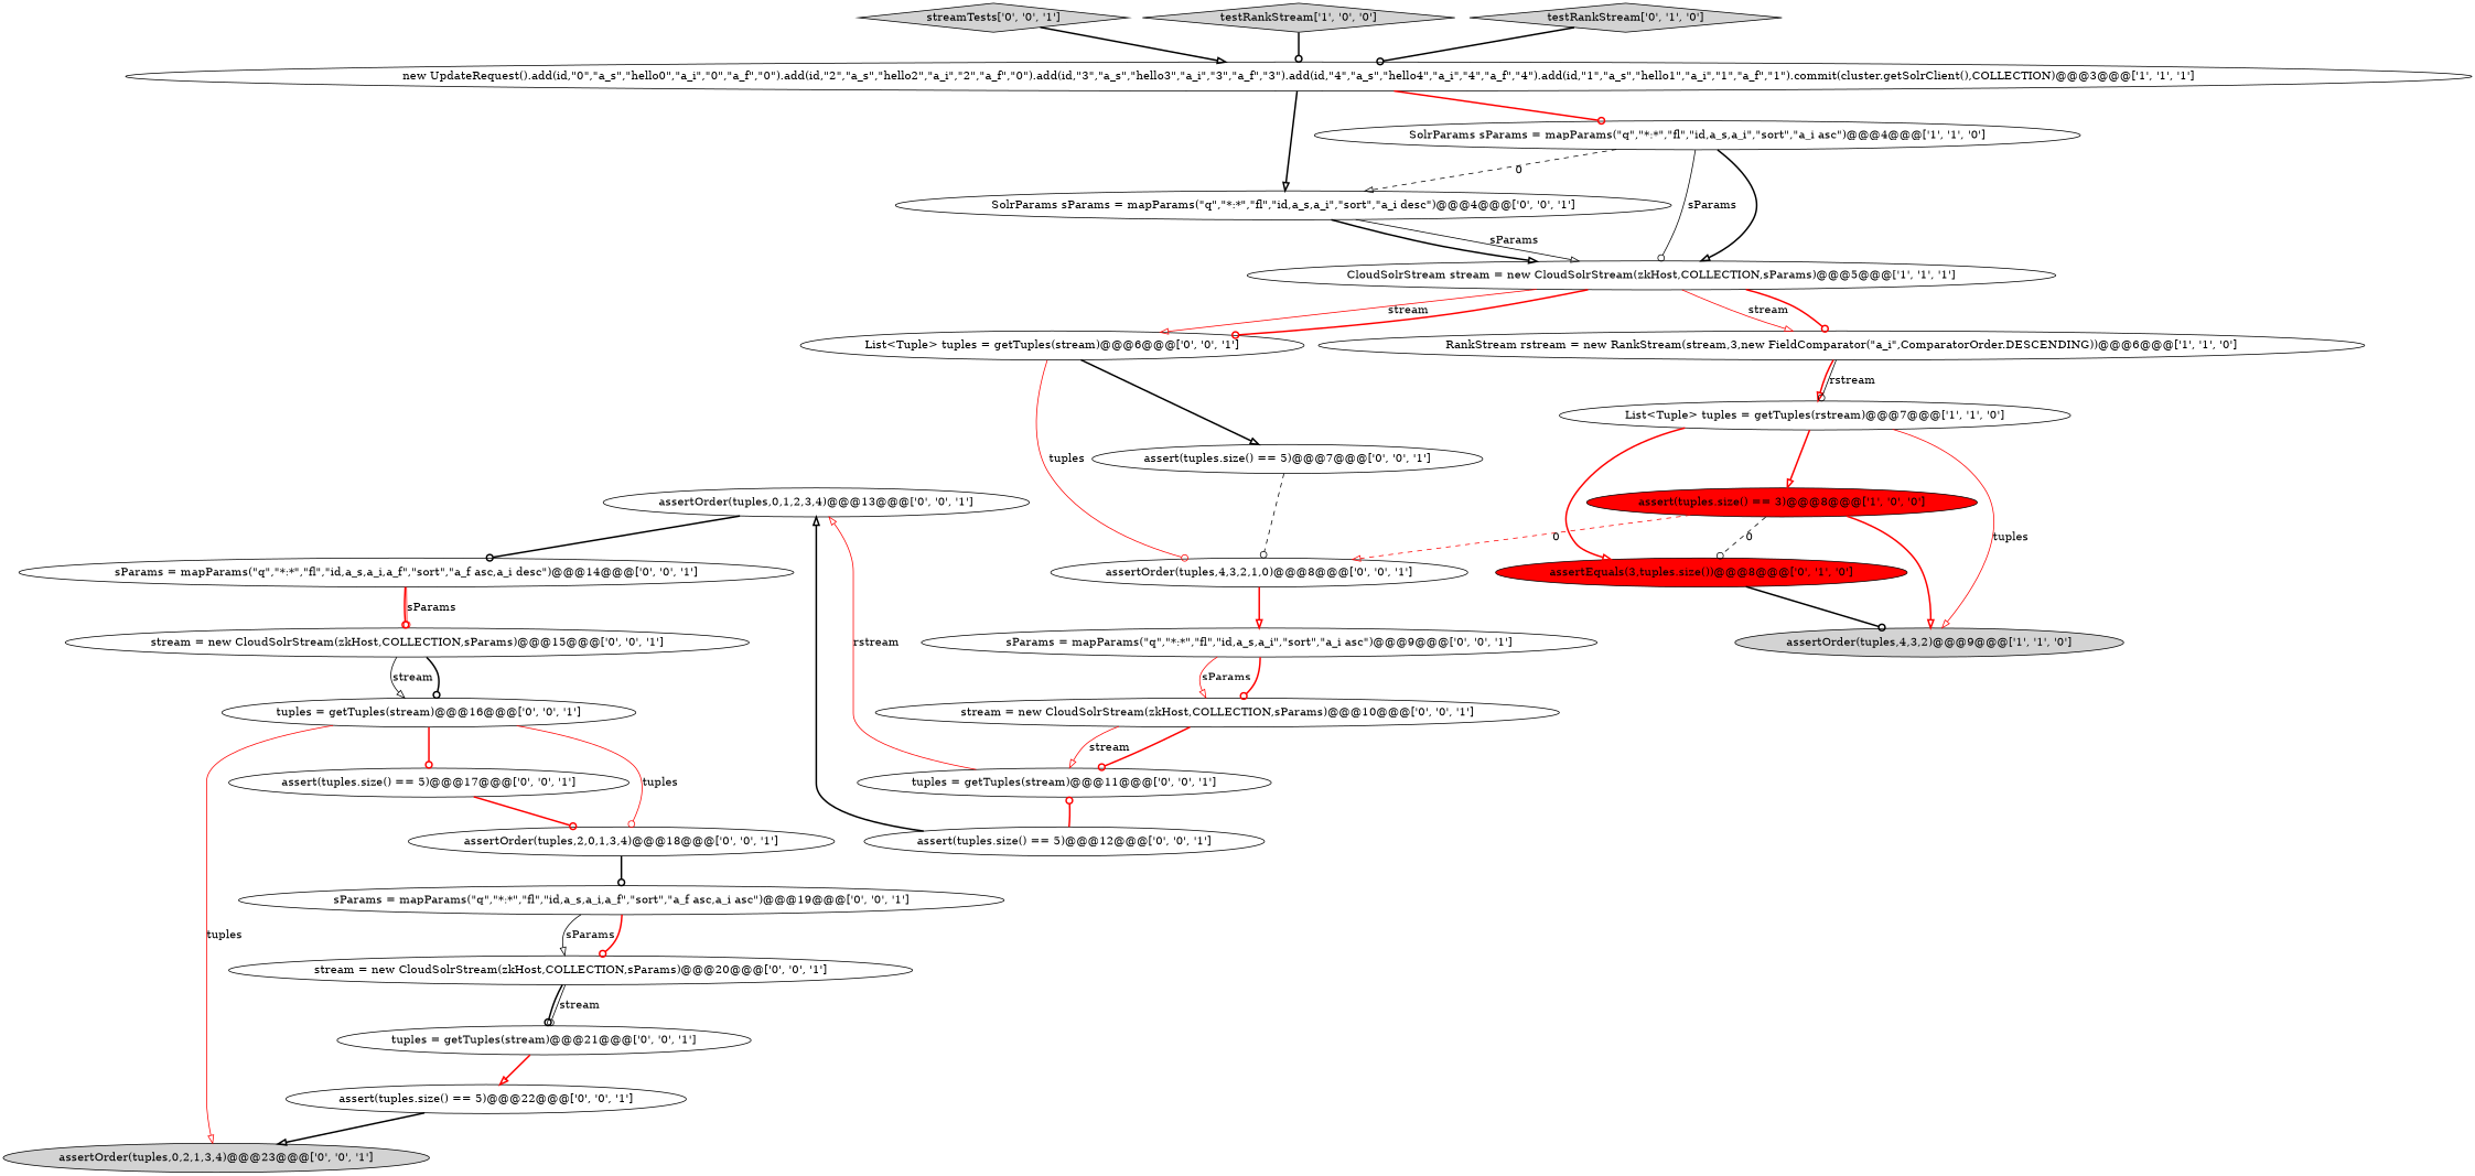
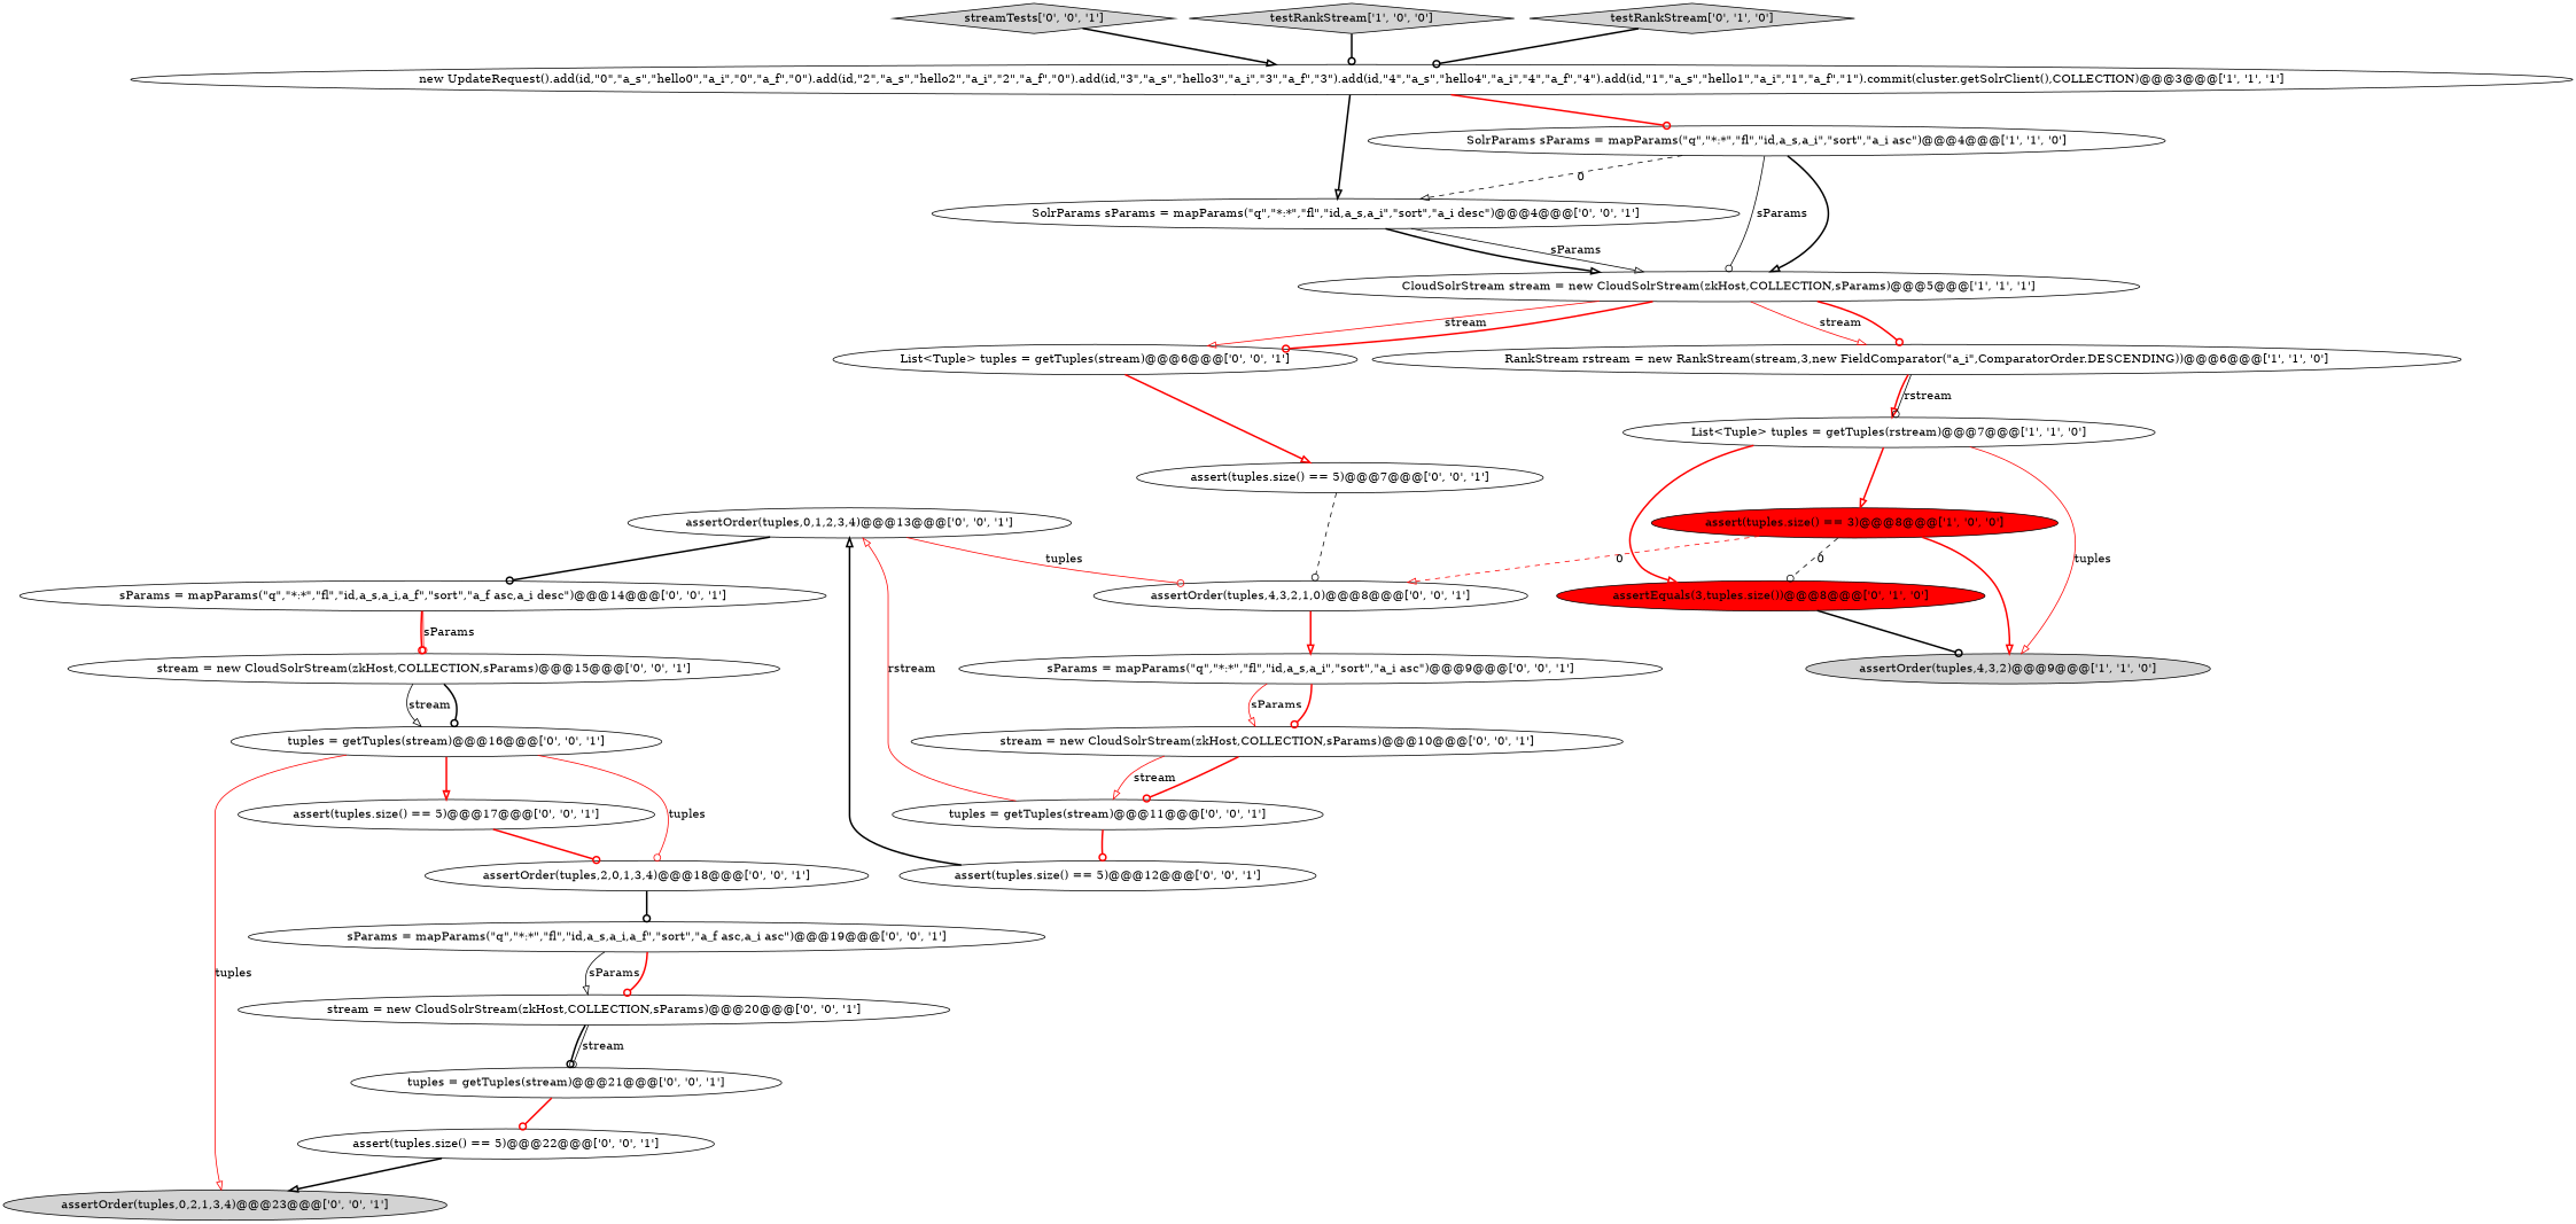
  digraph {
    node [fillcolor=white shape=ellipse style=filled]
    edge [arrowhead=odot color=red style=bold]
    n1 [label="assert(tuples.size() == 5)@@@22@@@['0', '0', '1']"]
    n2 [fillcolor=lightgray label="assertOrder(tuples,0,2,1,3,4)@@@23@@@['0', '0', '1']"]
    n3 [fillcolor=lightgray label="streamTests['0', '0', '1']" shape=diamond]
    n4 [label="new UpdateRequest().add(id,\"0\",\"a_s\",\"hello0\",\"a_i\",\"0\",\"a_f\",\"0\").add(id,\"2\",\"a_s\",\"hello2\",\"a_i\",\"2\",\"a_f\",\"0\").add(id,\"3\",\"a_s\",\"hello3\",\"a_i\",\"3\",\"a_f\",\"3\").add(id,\"4\",\"a_s\",\"hello4\",\"a_i\",\"4\",\"a_f\",\"4\").add(id,\"1\",\"a_s\",\"hello1\",\"a_i\",\"1\",\"a_f\",\"1\").commit(cluster.getSolrClient(),COLLECTION)@@@3@@@['1', '1', '1']"]
    n5 [label="SolrParams sParams = mapParams(\"q\",\"*:*\",\"fl\",\"id,a_s,a_i\",\"sort\",\"a_i asc\")@@@4@@@['1', '1', '0']"]
    n6 [label="SolrParams sParams = mapParams(\"q\",\"*:*\",\"fl\",\"id,a_s,a_i\",\"sort\",\"a_i desc\")@@@4@@@['0', '0', '1']"]
    n7 [label="stream = new CloudSolrStream(zkHost,COLLECTION,sParams)@@@15@@@['0', '0', '1']"]
    n8 [label="tuples = getTuples(stream)@@@16@@@['0', '0', '1']"]
    n9 [label="assertOrder(tuples,2,0,1,3,4)@@@18@@@['0', '0', '1']"]
    n10 [label="assert(tuples.size() == 5)@@@17@@@['0', '0', '1']"]
    n11 [label="List<Tuple> tuples = getTuples(stream)@@@6@@@['0', '0', '1']"]
    n12 [label="assert(tuples.size() == 5)@@@7@@@['0', '0', '1']"]
    n13 [label="assertOrder(tuples,4,3,2,1,0)@@@8@@@['0', '0', '1']"]
    n14 [label="sParams = mapParams(\"q\",\"*:*\",\"fl\",\"id,a_s,a_i\",\"sort\",\"a_i asc\")@@@9@@@['0', '0', '1']"]
    n15 [label="sParams = mapParams(\"q\",\"*:*\",\"fl\",\"id,a_s,a_i,a_f\",\"sort\",\"a_f asc,a_i asc\")@@@19@@@['0', '0', '1']"]
    n16 [label="stream = new CloudSolrStream(zkHost,COLLECTION,sParams)@@@20@@@['0', '0', '1']"]
    n17 [label="assertOrder(tuples,0,1,2,3,4)@@@13@@@['0', '0', '1']"]
    n18 [label="sParams = mapParams(\"q\",\"*:*\",\"fl\",\"id,a_s,a_i,a_f\",\"sort\",\"a_f asc,a_i desc\")@@@14@@@['0', '0', '1']"]
    n19 [label="tuples = getTuples(stream)@@@21@@@['0', '0', '1']"]
    n20 [fillcolor=red label="assert(tuples.size() == 3)@@@8@@@['1', '0', '0']"]
    n21 [fillcolor=lightgray label="assertOrder(tuples,4,3,2)@@@9@@@['1', '1', '0']"]
    n22 [fillcolor=red label="assertEquals(3,tuples.size())@@@8@@@['0', '1', '0']"]
    n23 [label="RankStream rstream = new RankStream(stream,3,new FieldComparator(\"a_i\",ComparatorOrder.DESCENDING))@@@6@@@['1', '1', '0']"]
    n24 [label="List<Tuple> tuples = getTuples(rstream)@@@7@@@['1', '1', '0']"]
    n25 [label="CloudSolrStream stream = new CloudSolrStream(zkHost,COLLECTION,sParams)@@@5@@@['1', '1', '1']"]
    n26 [fillcolor=lightgray label="testRankStream['1', '0', '0']" shape=diamond]
    n27 [label="stream = new CloudSolrStream(zkHost,COLLECTION,sParams)@@@10@@@['0', '0', '1']"]
    n28 [label="tuples = getTuples(stream)@@@11@@@['0', '0', '1']"]
    n29 [label="assert(tuples.size() == 5)@@@12@@@['0', '0', '1']"]
    n30 [fillcolor=lightgray label="testRankStream['0', '1', '0']" shape=diamond]
    n1 -> n2 [arrowhead=onormal color=black]
    n3 -> n4 [arrowhead=onormal color=black]
    n4 -> n5
    n4 -> n6 [arrowhead=onormal color=black]
    n5 -> n6 [arrowhead=onormal color=black label=0 style=dashed]
    n5 -> n25 [arrowhead=onormal color=black]
    n5 -> n25 [color=black label=sParams style=solid]
    n6 -> n25 [arrowhead=onormal color=black label=sParams style=solid]
    n6 -> n25 [arrowhead=onormal color=black]
    n7 -> n8 [color=black]
    n7 -> n8 [arrowhead=onormal color=black label=stream style=solid]
    n8 -> n2 [arrowhead=onormal label=tuples style=solid]
    n8 -> n9 [label=tuples style=solid]
-   n8 -> n10
+   n8 -> n10 [arrowhead=onormal]
    n9 -> n15 [color=black]
    n10 -> n9
-   n11 -> n12 [arrowhead=onormal color=black]
-   n11 -> n13 [label=tuples style=solid]
+   n11 -> n12 [arrowhead=onormal]
+   n17 -> n13 [label=tuples style=solid]
    n12 -> n13 [color=black style=dashed]
    n13 -> n14 [arrowhead=onormal]
    n14 -> n27
    n14 -> n27 [arrowhead=onormal label=sParams style=solid]
    n15 -> n16 [arrowhead=onormal color=black label=sParams style=solid]
    n15 -> n16
    n16 -> n19 [color=black]
    n16 -> n19 [color=black label=stream style=solid]
    n17 -> n18 [color=black]
    n18 -> n7
    n18 -> n7 [label=sParams style=solid]
-   n19 -> n1 [arrowhead=onormal]
+   n19 -> n1
    n20 -> n13 [arrowhead=onormal label=0 style=dashed]
    n20 -> n21 [arrowhead=onormal]
    n20 -> n22 [color=black label=0 style=dashed]
    n22 -> n21 [color=black]
    n23 -> n24 [arrowhead=onormal]
    n23 -> n24 [color=black label=rstream style=solid]
    n24 -> n20 [arrowhead=onormal]
    n24 -> n21 [arrowhead=onormal label=tuples style=solid]
    n24 -> n22 [arrowhead=onormal]
    n25 -> n11 [arrowhead=onormal label=stream style=solid]
    n25 -> n11
    n25 -> n23 [arrowhead=onormal label=stream style=solid]
    n25 -> n23
    n26 -> n4 [color=black]
    n27 -> n28
    n27 -> n28 [arrowhead=onormal label=stream style=solid]
    n28 -> n17 [arrowhead=onormal label=rstream style=solid]
-   n29 -> n28
+   n28 -> n29
    n29 -> n17 [arrowhead=onormal color=black]
    n30 -> n4 [color=black]
  }
